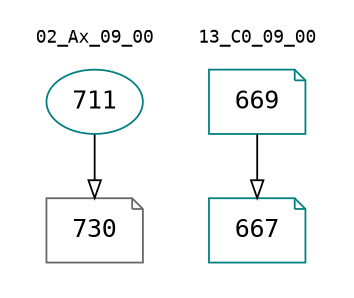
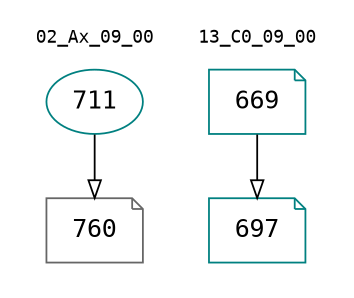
  digraph {
    fontname="DejaVu Sans Mono"
    node [color=teal fontname="DejaVu Sans Mono" shape=note]
    edge [arrowhead=onormal color=black fontname="DejaVu Sans Mono"]
    n1 [label=711 shape=ellipse]
-   n2 [color=gray40 label=730]
+   n2 [color=gray40 label=760]
    n3 [label=669]
-   n4 [label=667]
+   n4 [label=697]
    subgraph cluster_1 {
      color=white
      fontsize=10
      label="02_Ax_09_00"
      n1
      n2
    }
    subgraph cluster_2 {
      color=white
      fontsize=10
      label="13_C0_09_00"
      n3
      n4
    }
    n1 -> n2
    n3 -> n4
  }
